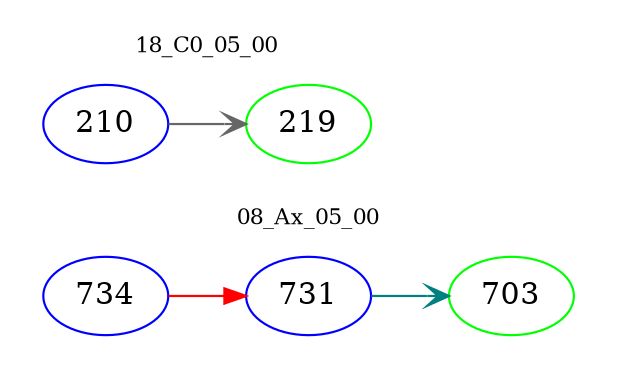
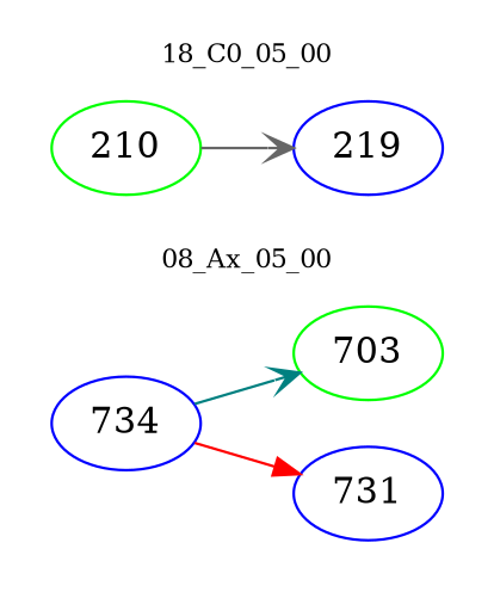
  digraph {
    rankdir=LR
    node [color=blue]
    edge [arrowhead=vee]
    n1 [label=734]
    n2 [label=731]
    n3 [color=green label=703]
-   n4 [label=210]
-   n5 [color=green label=219]
+   n4 [color=green label=210]
+   n5 [label=219]
    subgraph cluster_1 {
      color=white
      fontsize=10
      label="08_Ax_05_00"
      n1
      n2
      n3
    }
    subgraph cluster_2 {
      color=white
      fontsize=10
      label="18_C0_05_00"
      n4
      n5
    }
    n1 -> n2 [arrowhead=normal color=red]
-   n2 -> n3 [color=teal]
+   n1 -> n3 [color=teal]
    n4 -> n5 [color=gray40]
  }
